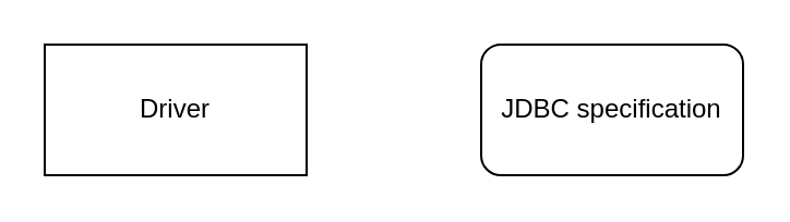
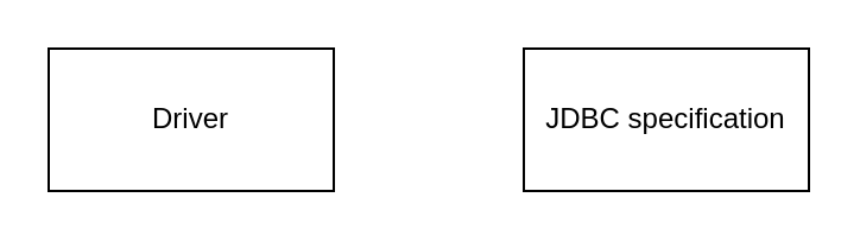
  <mxCell id="0" />
  <mxCell id="1" parent="0" />
  <mxCell id="2" value="Driver" style="rounded=0;whiteSpace=wrap;html=1;" vertex="1" parent="1"><mxGeometry x="20" y="20" width="120" height="60" as="geometry" /></mxCell>
- <mxCell id="3" value="JDBC specification" style="whiteSpace=wrap;html=1;rounded=1;" vertex="1" parent="1"><mxGeometry x="220" y="20" width="120" height="60" as="geometry" /></mxCell>
+ <mxCell id="3" value="JDBC specification" style="rounded=0;whiteSpace=wrap;html=1;" vertex="1" parent="1"><mxGeometry x="220" y="20" width="120" height="60" as="geometry" /></mxCell>
